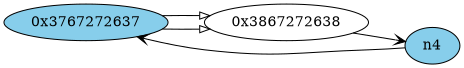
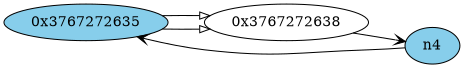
  digraph {
    rankdir=LR
    node [fillcolor=skyblue style=filled]
    edge [arrowhead=onormal]
-   n1 [label="0x3767272637"]
-   n2 [fillcolor=white label="0x3867272638"]
+   n1 [label="0x3767272635"]
+   n2 [fillcolor=white label="0x3767272638"]
    n3 [label=n4]
    n1 -> n2
    n1 -> n2
    n2 -> n3 [arrowhead=vee]
    n3 -> n1 [arrowhead=vee]
  }
